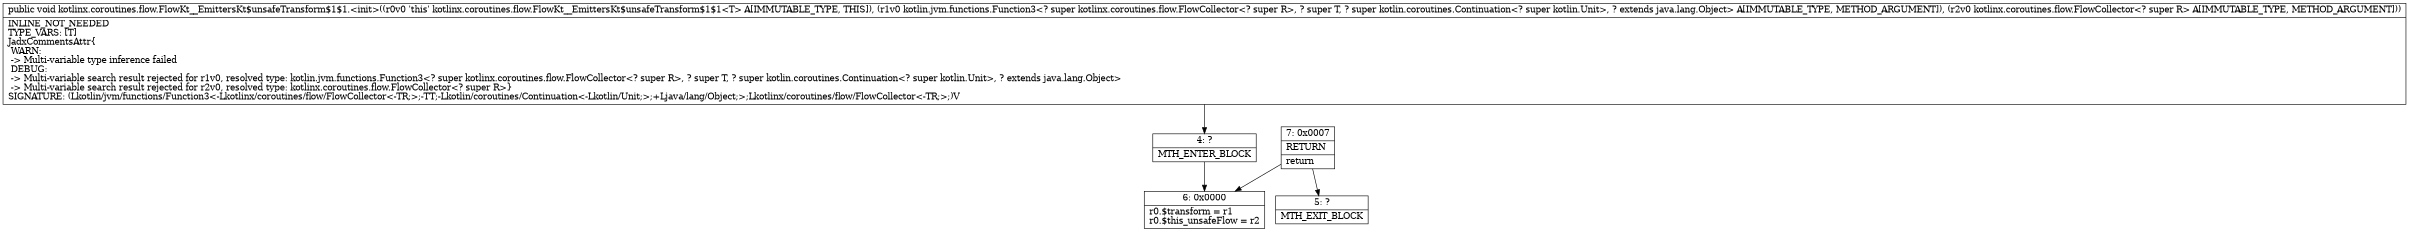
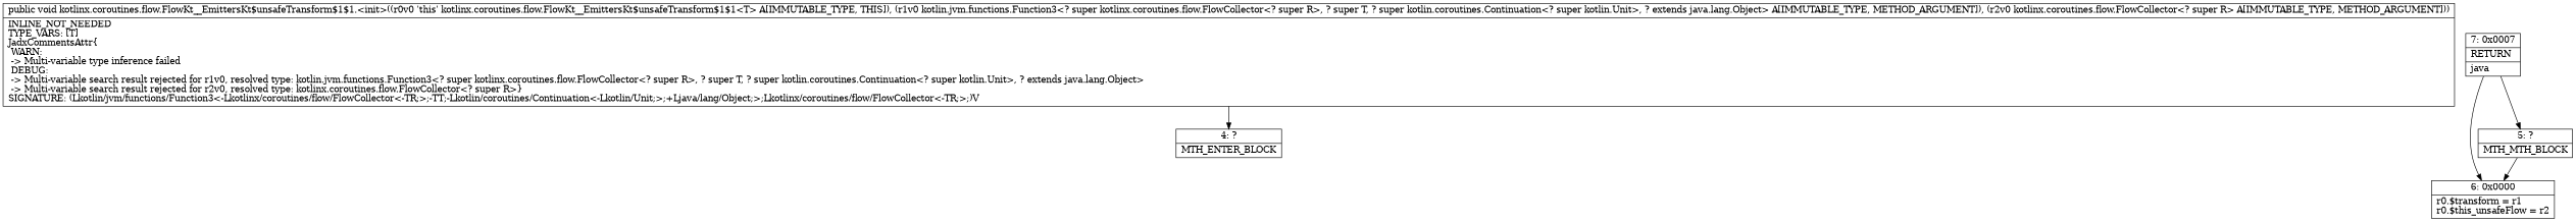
  digraph {
    node [shape=record]
    n1 [label="{4\:\ ?|MTH_ENTER_BLOCK\l}"]
    n2 [label="{6\:\ 0x0000|r0.$transform = r1\lr0.$this_unsafeFlow = r2\l}"]
-   n3 [label="{7\:\ 0x0007|RETURN\l|return\l}"]
-   n4 [label="{5\:\ ?|MTH_EXIT_BLOCK\l}"]
+   n3 [label="{7\:\ 0x0007|RETURN\l|java\l}"]
+   n4 [label="{5\:\ ?|MTH_MTH_BLOCK\l}"]
    n5 [label="{public void kotlinx.coroutines.flow.FlowKt__EmittersKt$unsafeTransform$1$1.\<init\>((r0v0 'this' kotlinx.coroutines.flow.FlowKt__EmittersKt$unsafeTransform$1$1\<T\> A[IMMUTABLE_TYPE, THIS]), (r1v0 kotlin.jvm.functions.Function3\<? super kotlinx.coroutines.flow.FlowCollector\<? super R\>, ? super T, ? super kotlin.coroutines.Continuation\<? super kotlin.Unit\>, ? extends java.lang.Object\> A[IMMUTABLE_TYPE, METHOD_ARGUMENT]), (r2v0 kotlinx.coroutines.flow.FlowCollector\<? super R\> A[IMMUTABLE_TYPE, METHOD_ARGUMENT]))  | INLINE_NOT_NEEDED\lTYPE_VARS: [T]\lJadxCommentsAttr\{\l WARN: \l \-\> Multi\-variable type inference failed\l DEBUG: \l \-\> Multi\-variable search result rejected for r1v0, resolved type: kotlin.jvm.functions.Function3\<? super kotlinx.coroutines.flow.FlowCollector\<? super R\>, ? super T, ? super kotlin.coroutines.Continuation\<? super kotlin.Unit\>, ? extends java.lang.Object\>\l \-\> Multi\-variable search result rejected for r2v0, resolved type: kotlinx.coroutines.flow.FlowCollector\<? super R\>\}\lSIGNATURE: (Lkotlin\/jvm\/functions\/Function3\<\-Lkotlinx\/coroutines\/flow\/FlowCollector\<\-TR;\>;\-TT;\-Lkotlin\/coroutines\/Continuation\<\-Lkotlin\/Unit;\>;+Ljava\/lang\/Object;\>;Lkotlinx\/coroutines\/flow\/FlowCollector\<\-TR;\>;)V\l}"]
-   n1 -> n2
+   n4 -> n2
    n3 -> n2
    n3 -> n4
    n5 -> n1
  }
